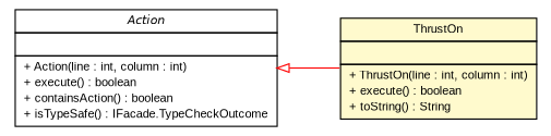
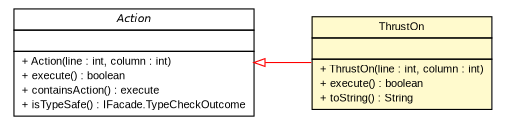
  digraph {
    nodesep=0.25
    ranksep=0.5
    rankdir=LR
    fontname="Liberation Sans"
    node [fontcolor=black fontname="Liberation Sans" fontsize=10.0 shape=plaintext]
-   n1 [label=<<table title="model.programs.parsing.language.statement.action.Action" border="0" cellborder="1" cellspacing="0" cellpadding="2" port="p" href="./Action.html"> 		<tr><td><table border="0" cellspacing="0" cellpadding="1"> <tr><td align="center" balign="center"><font face="Helvetica-Oblique"> Action </font></td></tr> 		</table></td></tr> 		<tr><td><table border="0" cellspacing="0" cellpadding="1"> <tr><td align="left" balign="left">  </td></tr> 		</table></td></tr> 		<tr><td><table border="0" cellspacing="0" cellpadding="1"> <tr><td align="left" balign="left"> + Action(line : int, column : int) </td></tr> <tr><td align="left" balign="left"> + execute() : boolean </td></tr> <tr><td align="left" balign="left"> + containsAction() : boolean </td></tr> <tr><td align="left" balign="left"> + isTypeSafe() : IFacade.TypeCheckOutcome </td></tr> 		</table></td></tr> 		</table>>]
+   n1 [label=<<table title="model.programs.parsing.language.statement.action.Action" border="0" cellborder="1" cellspacing="0" cellpadding="2" port="p" href="./Action.html"> 		<tr><td><table border="0" cellspacing="0" cellpadding="1"> <tr><td align="center" balign="center"><font face="Helvetica-Oblique"> Action </font></td></tr> 		</table></td></tr> 		<tr><td><table border="0" cellspacing="0" cellpadding="1"> <tr><td align="left" balign="left">  </td></tr> 		</table></td></tr> 		<tr><td><table border="0" cellspacing="0" cellpadding="1"> <tr><td align="left" balign="left"> + Action(line : int, column : int) </td></tr> <tr><td align="left" balign="left"> + execute() : boolean </td></tr> <tr><td align="left" balign="left"> + containsAction() : execute </td></tr> <tr><td align="left" balign="left"> + isTypeSafe() : IFacade.TypeCheckOutcome </td></tr> 		</table></td></tr> 		</table>>]
    n2 [label=<<table title="model.programs.parsing.language.statement.action.ThrustOn" border="0" cellborder="1" cellspacing="0" cellpadding="2" port="p" bgcolor="lemonChiffon" href="./ThrustOn.html"> 		<tr><td><table border="0" cellspacing="0" cellpadding="1"> <tr><td align="center" balign="center"> ThrustOn </td></tr> 		</table></td></tr> 		<tr><td><table border="0" cellspacing="0" cellpadding="1"> <tr><td align="left" balign="left">  </td></tr> 		</table></td></tr> 		<tr><td><table border="0" cellspacing="0" cellpadding="1"> <tr><td align="left" balign="left"> + ThrustOn(line : int, column : int) </td></tr> <tr><td align="left" balign="left"> + execute() : boolean </td></tr> <tr><td align="left" balign="left"> + toString() : String </td></tr> 		</table></td></tr> 		</table>>]
    n1 -> n2 [arrowtail=empty dir=back fontname="Liberation Sans" fontsize=10 headport=p labelfontname=Helvetica labelfontsize=10 tailport=p color=red]
  }
